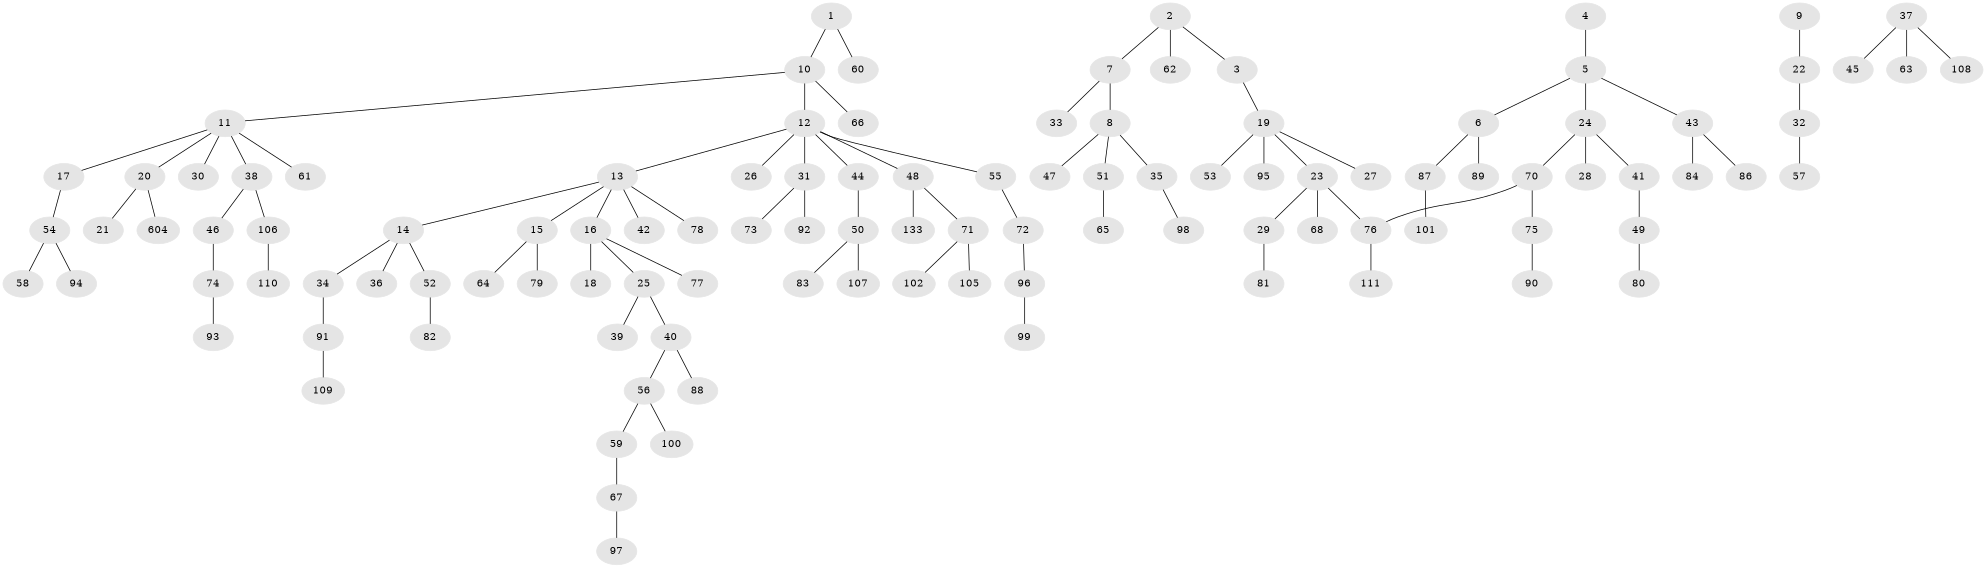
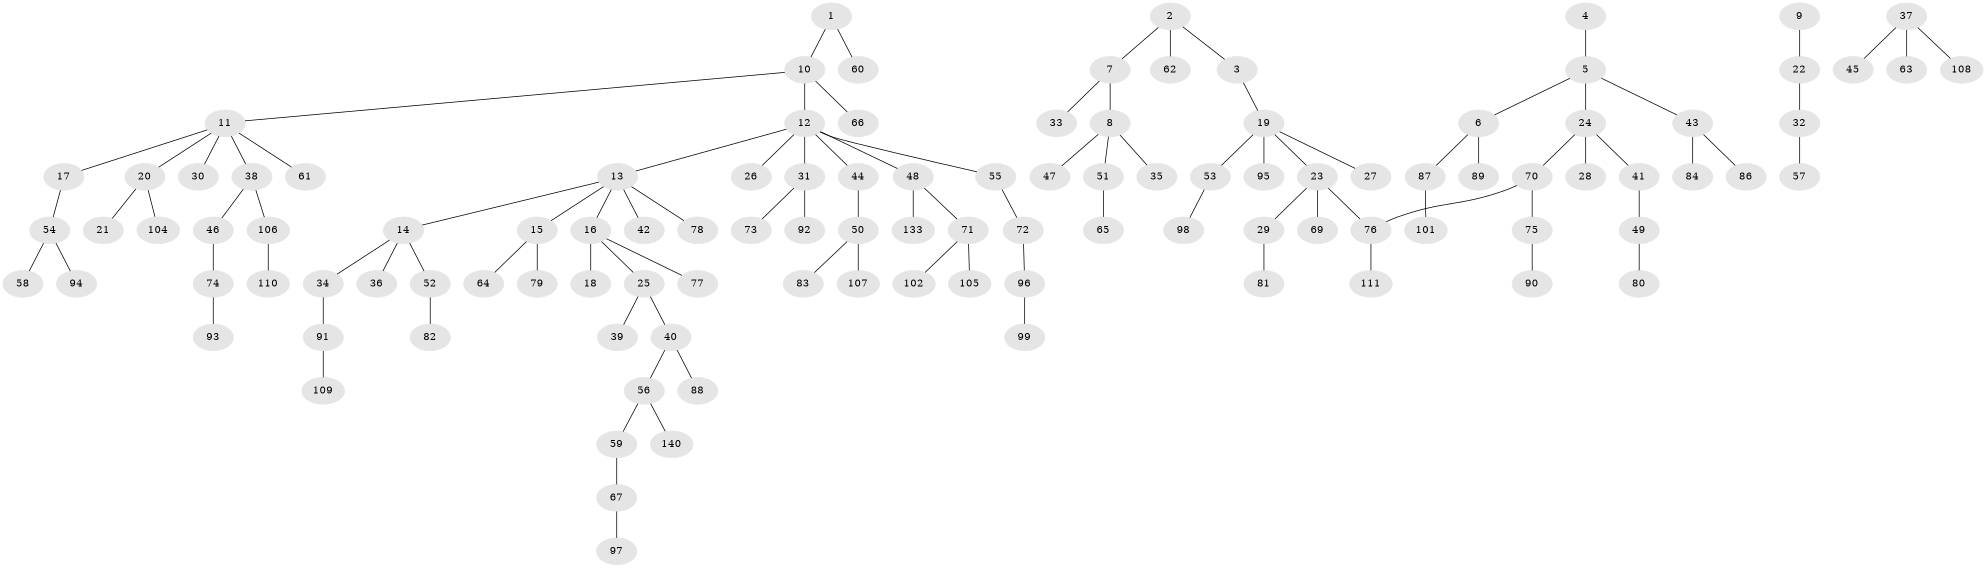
  graph {
    node [color=gray90 style=filled]
    1
    10
    60
    2
    3
    7
    62
    11
    12
    66
    19
    8
    33
    4
    5
    9
    22
    23
    27
    53
    95
    6
    24
    43
    87
    89
    28
    41
    70
    84
    86
    101
    35
    47
    51
    65
    32
    17
    20
    30
    38
    61
    13
    26
    31
    44
    48
    55
    54
    21
-   104 [label=604]
+   104
    46
    106
    14
    15
    16
    42
    78
    73
    92
    50
    n62 [label=133]
    71
    72
    34
    36
    52
    64
    79
    18
    25
    77
    91
    82
    39
    40
    58
    94
    29
-   69 [label=68]
+   69
    76
    98
    57
    81
    111
    49
    75
    56
    88
    37
    45
    63
    108
    109
    74
    110
    59
-   100
+   100 [label=140]
    80
    83
    107
    93
    102
    105
    96
    67
    97
    90
    99
    1 -- 10
    1 -- 60
    10 -- 11
    10 -- 12
    10 -- 66
    2 -- 3
    2 -- 7
    2 -- 62
    3 -- 19
    7 -- 8
    7 -- 33
    11 -- 17
    11 -- 20
    11 -- 30
    11 -- 38
    11 -- 61
    12 -- 13
    12 -- 26
    12 -- 31
    12 -- 44
    12 -- 48
    12 -- 55
    19 -- 23
    19 -- 27
    19 -- 53
    19 -- 95
    8 -- 35
    8 -- 47
    8 -- 51
    4 -- 5
    5 -- 6
    5 -- 24
    5 -- 43
    9 -- 22
    22 -- 32
    23 -- 29
    23 -- 69
    23 -- 76
-   35 -- 98
+   53 -- 98
    6 -- 87
    6 -- 89
    24 -- 28
    24 -- 41
    24 -- 70
    43 -- 84
    43 -- 86
    87 -- 101
    41 -- 49
    70 -- 76
    70 -- 75
    51 -- 65
    32 -- 57
    17 -- 54
    20 -- 21
    20 -- 104
    38 -- 46
    38 -- 106
    13 -- 14
    13 -- 15
    13 -- 16
    13 -- 42
    13 -- 78
    31 -- 73
    31 -- 92
    44 -- 50
    48 -- n62
    48 -- 71
    55 -- 72
    54 -- 58
    54 -- 94
    46 -- 74
    106 -- 110
    14 -- 34
    14 -- 36
    14 -- 52
    15 -- 64
    15 -- 79
    16 -- 18
    16 -- 25
    16 -- 77
    50 -- 83
    50 -- 107
    71 -- 102
    71 -- 105
    72 -- 96
    34 -- 91
    52 -- 82
    25 -- 39
    25 -- 40
    91 -- 109
    40 -- 56
    40 -- 88
    29 -- 81
    76 -- 111
    49 -- 80
    75 -- 90
    56 -- 59
    56 -- 100
    37 -- 45
    37 -- 63
    37 -- 108
    74 -- 93
    59 -- 67
    96 -- 99
    67 -- 97
  }
